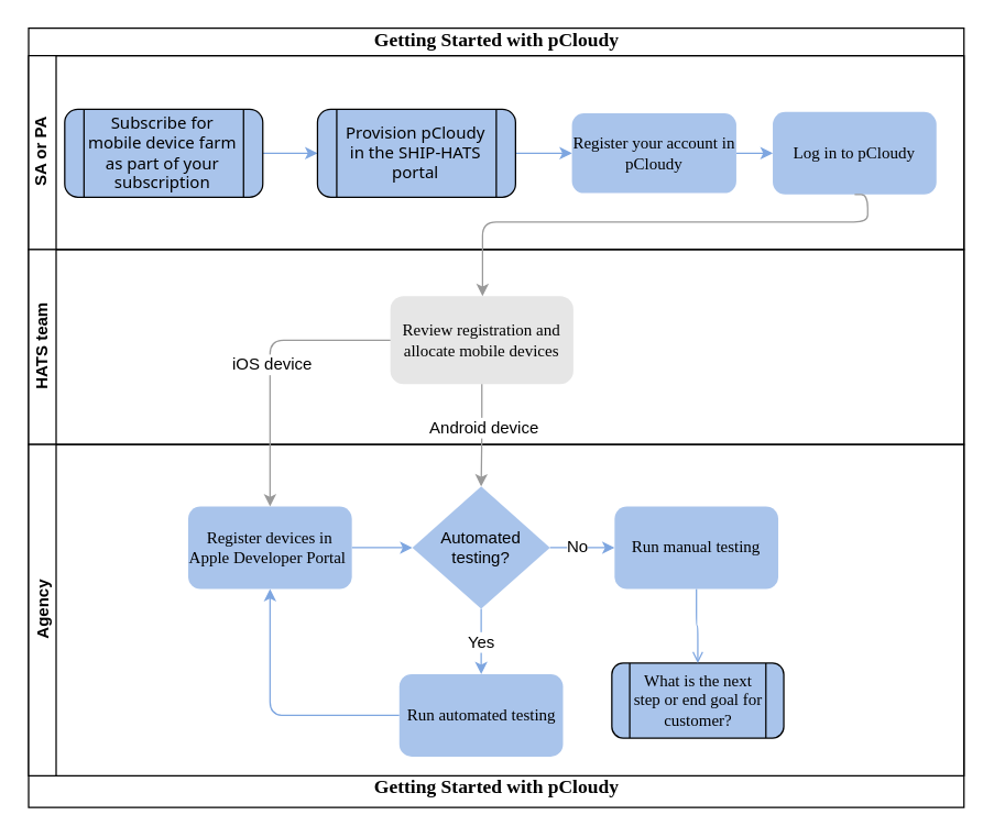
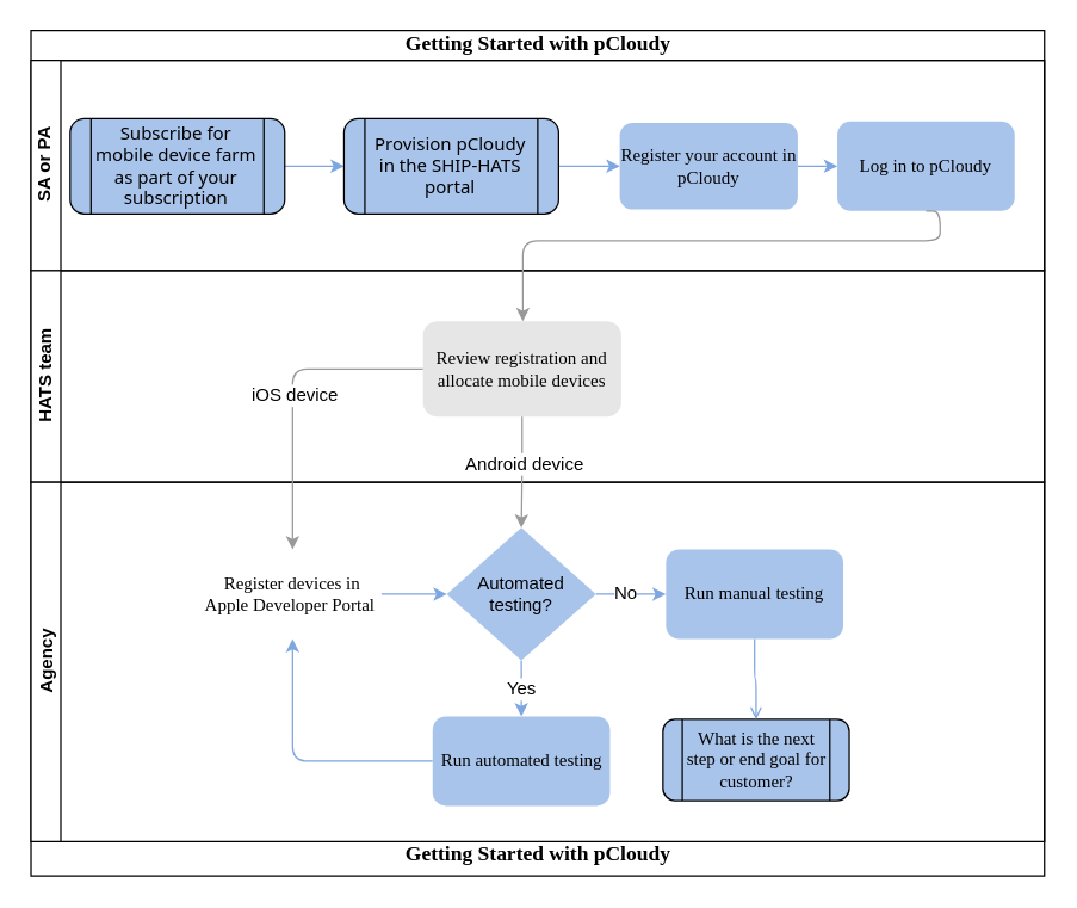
  <mxCell id="0" />
  <mxCell id="1" parent="0" />
  <mxCell id="2" value="&lt;span style=&quot;font-size: 14px;&quot;&gt;Getting Started with pCloudy&lt;/span&gt;" style="swimlane;html=1;childLayout=stackLayout;horizontal=1;startSize=20;horizontalStack=0;rounded=0;shadow=0;labelBackgroundColor=none;strokeWidth=1;fontFamily=Verdana;fontSize=8;align=center;strokeColor=#000000;" parent="1" vertex="1"><mxGeometry x="20" y="20" width="680" height="567" as="geometry"><mxRectangle x="180" y="80" width="285" height="20" as="alternateBounds" /></mxGeometry></mxCell>
  <mxCell id="3" value="SA or PA" style="swimlane;html=1;startSize=20;horizontal=0;strokeColor=#000000;" parent="2" vertex="1"><mxGeometry y="20" width="680" height="141" as="geometry"><mxRectangle y="20" width="680" height="20" as="alternateBounds" /></mxGeometry></mxCell>
  <mxCell id="4" value="" style="edgeStyle=orthogonalEdgeStyle;rounded=1;orthogonalLoop=1;jettySize=auto;html=1;fontSize=8;entryX=0;entryY=0.5;entryDx=0;entryDy=0;strokeColor=#7EA6E0;fillColor=#7EA6E0;exitX=1;exitY=0.5;exitDx=0;exitDy=0;" parent="3" source="10" target="7" edge="1"><mxGeometry relative="1" as="geometry"><mxPoint x="90" y="104" as="targetPoint" /><mxPoint x="98" y="156" as="sourcePoint" /></mxGeometry></mxCell>
  <mxCell id="5" value="&lt;font style=&quot;font-size: 12px;&quot;&gt;Log in to pCloudy&lt;/font&gt;" style="rounded=1;whiteSpace=wrap;html=1;fontFamily=Verdana;fontSize=8;fillColor=#A9C4EB;strokeColor=none;" parent="3" vertex="1"><mxGeometry x="541" y="41" width="119" height="60" as="geometry" /></mxCell>
  <mxCell id="6" value="" style="edgeStyle=orthogonalEdgeStyle;rounded=1;orthogonalLoop=1;jettySize=auto;html=1;fontSize=12;strokeColor=#7EA6E0;" edge="1" parent="3" source="7" target="5"><mxGeometry relative="1" as="geometry" /></mxCell>
  <mxCell id="7" value="&lt;font style=&quot;font-size: 12px;&quot;&gt;Register your account in pCloudy&lt;/font&gt;" style="rounded=1;whiteSpace=wrap;html=1;fontFamily=Verdana;fontSize=8;fillColor=#A9C4EB;strokeColor=none;" parent="3" vertex="1"><mxGeometry x="395" y="42" width="119.5" height="58" as="geometry" /></mxCell>
  <mxCell id="8" value="" style="edgeStyle=orthogonalEdgeStyle;rounded=1;orthogonalLoop=1;jettySize=auto;html=1;fontSize=12;strokeColor=#7EA6E0;" edge="1" parent="3" source="9" target="10"><mxGeometry relative="1" as="geometry" /></mxCell>
  <mxCell id="9" value="&lt;font style=&quot;font-size: 12px;&quot;&gt;&lt;span style=&quot;font-family: &amp;quot;Source Sans Pro&amp;quot;, &amp;quot;system-ui&amp;quot;, -apple-system, &amp;quot;Segoe UI&amp;quot;, &amp;quot;Helvetica Neue&amp;quot;, Helvetica, Arial, sans-serif; text-align: left;&quot;&gt;Subscribe for mobile device farm as part of your subscription&lt;/span&gt;&lt;/font&gt;" style="shape=process;whiteSpace=wrap;html=1;backgroundOutline=1;fontFamily=Verdana;fontSize=12;fillColor=#A9C4EB;rounded=1;" parent="3" vertex="1"><mxGeometry x="26.25" y="39" width="144" height="64" as="geometry" /></mxCell>
  <mxCell id="10" value="&lt;font style=&quot;font-size: 12px;&quot;&gt;&lt;span style=&quot;font-family: &amp;quot;Source Sans Pro&amp;quot;, &amp;quot;system-ui&amp;quot;, -apple-system, &amp;quot;Segoe UI&amp;quot;, &amp;quot;Helvetica Neue&amp;quot;, Helvetica, Arial, sans-serif; text-align: left;&quot;&gt;Provision pCloudy in the SHIP-HATS portal&lt;/span&gt;&lt;/font&gt;" style="shape=process;whiteSpace=wrap;html=1;backgroundOutline=1;fontFamily=Verdana;fontSize=12;fillColor=#A9C4EB;rounded=1;" vertex="1" parent="3"><mxGeometry x="210" y="39" width="144" height="64" as="geometry" /></mxCell>
  <mxCell id="11" value="HATS team" style="swimlane;html=1;startSize=20;horizontal=0;strokeColor=#000000;" parent="2" vertex="1"><mxGeometry y="161" width="680" height="142" as="geometry" /></mxCell>
  <mxCell id="12" value="&lt;font style=&quot;font-size: 12px;&quot;&gt;Review registration and allocate mobile devices&lt;/font&gt;" style="rounded=1;whiteSpace=wrap;html=1;fontFamily=Verdana;fontSize=8;strokeColor=none;fillColor=#E6E6E6;" parent="11" vertex="1"><mxGeometry x="263" y="34" width="133" height="64" as="geometry" /></mxCell>
  <mxCell id="13" style="edgeStyle=orthogonalEdgeStyle;rounded=1;orthogonalLoop=1;jettySize=auto;html=1;fontFamily=Verdana;fontSize=10;strokeColor=#999999;fillColor=#B3B3B3;exitX=0.5;exitY=1;exitDx=0;exitDy=0;" parent="2" source="5" target="12" edge="1"><mxGeometry relative="1" as="geometry"><Array as="points"><mxPoint x="610" y="141" /><mxPoint x="330" y="141" /></Array></mxGeometry></mxCell>
  <mxCell id="14" value="Agency" style="swimlane;html=1;startSize=20;horizontal=0;strokeColor=#000000;" vertex="1" parent="2"><mxGeometry y="303" width="680" height="241" as="geometry" /></mxCell>
  <mxCell id="15" value="What is the next step or end goal for customer?" style="shape=process;whiteSpace=wrap;html=1;backgroundOutline=1;fontFamily=Verdana;fontSize=12;fillColor=#A9C4EB;rounded=1;" vertex="1" parent="14"><mxGeometry x="424" y="159" width="125" height="54.5" as="geometry" /></mxCell>
  <mxCell id="16" value="" style="edgeStyle=orthogonalEdgeStyle;rounded=1;orthogonalLoop=1;jettySize=auto;html=1;fontSize=12;strokeColor=#7EA6E0;" edge="1" parent="14" source="17" target="23"><mxGeometry relative="1" as="geometry" /></mxCell>
- <mxCell id="17" value="&lt;span style=&quot;font-size: 12px;&quot;&gt;Register devices in Apple Developer Portal&amp;nbsp;&lt;/span&gt;" style="rounded=1;whiteSpace=wrap;html=1;fontFamily=Verdana;fontSize=8;align=center;fillColor=#A9C4EB;strokeColor=none;" vertex="1" parent="14"><mxGeometry x="116" y="45" width="119" height="60" as="geometry" /></mxCell>
+ <mxCell id="17" value="&lt;span style=&quot;font-size: 12px;&quot;&gt;Register devices in Apple Developer Portal&amp;nbsp;&lt;/span&gt;" style="rounded=1;whiteSpace=wrap;html=1;fontFamily=Verdana;fontSize=8;align=center;fillColor=#ffffff;strokeColor=none;" vertex="1" parent="14"><mxGeometry x="116" y="45" width="119" height="60" as="geometry" /></mxCell>
  <mxCell id="18" value="" style="edgeStyle=orthogonalEdgeStyle;rounded=1;orthogonalLoop=1;jettySize=auto;html=1;fontSize=12;fontColor=#000000;strokeColor=#7EA6E0;" edge="1" parent="14" source="19" target="17"><mxGeometry relative="1" as="geometry" /></mxCell>
- <mxCell id="19" value="&lt;span style=&quot;font-size: 12px;&quot;&gt;Run automated testing&lt;/span&gt;" style="rounded=1;whiteSpace=wrap;html=1;fontFamily=Verdana;fontSize=8;align=center;fillColor=#A9C4EB;strokeColor=none;" vertex="1" parent="14"><mxGeometry x="269.5" y="167" width="119" height="60" as="geometry" /></mxCell>
+ <mxCell id="19" value="&lt;span style=&quot;font-size: 12px;&quot;&gt;Run automated testing&lt;/span&gt;" style="rounded=1;whiteSpace=wrap;html=1;fontFamily=Verdana;fontSize=8;align=center;fillColor=#A9C4EB;strokeColor=none;" vertex="1" parent="14"><mxGeometry x="269.5" y="157" width="119" height="60" as="geometry" /></mxCell>
  <mxCell id="20" value="Yes" style="edgeStyle=orthogonalEdgeStyle;rounded=1;orthogonalLoop=1;jettySize=auto;html=1;fontSize=12;strokeColor=#7EA6E0;" edge="1" parent="14" source="23" target="19"><mxGeometry relative="1" as="geometry" /></mxCell>
  <mxCell id="21" value="" style="edgeStyle=orthogonalEdgeStyle;rounded=1;orthogonalLoop=1;jettySize=auto;html=1;fontSize=12;strokeColor=#7EA6E0;" edge="1" parent="14" source="23" target="25"><mxGeometry relative="1" as="geometry" /></mxCell>
  <mxCell id="22" value="No" style="edgeLabel;html=1;align=center;verticalAlign=middle;resizable=0;points=[];fontSize=12;" vertex="1" connectable="0" parent="21"><mxGeometry x="-0.18" y="1" relative="1" as="geometry"><mxPoint as="offset" /></mxGeometry></mxCell>
  <mxCell id="23" value="Automated testing?" style="rhombus;whiteSpace=wrap;html=1;labelBackgroundColor=none;fontSize=12;fillColor=#A9C4EB;strokeColor=none;" vertex="1" parent="14"><mxGeometry x="279" y="30.5" width="100" height="89" as="geometry" /></mxCell>
  <mxCell id="24" value="" style="edgeStyle=orthogonalEdgeStyle;rounded=1;orthogonalLoop=1;jettySize=auto;html=1;fontSize=12;fontColor=#000000;strokeColor=#7EA6E0;endArrow=open;" edge="1" parent="14" source="25" target="15"><mxGeometry relative="1" as="geometry" /></mxCell>
  <mxCell id="25" value="&lt;span style=&quot;font-size: 12px;&quot;&gt;Run manual testing&lt;/span&gt;" style="rounded=1;whiteSpace=wrap;html=1;fontFamily=Verdana;fontSize=8;align=center;fillColor=#A9C4EB;strokeColor=none;" vertex="1" parent="14"><mxGeometry x="426" y="45" width="119" height="60" as="geometry" /></mxCell>
  <mxCell id="26" value="&lt;span style=&quot;font-size: 14px; font-weight: 700;&quot;&gt;Getting Started with pCloudy&lt;/span&gt;" style="text;html=1;align=center;verticalAlign=middle;resizable=0;points=[];autosize=1;strokeColor=none;fillColor=none;fontSize=10;fontFamily=Verdana;" parent="2" vertex="1"><mxGeometry y="544" width="680" height="18" as="geometry" /></mxCell>
  <mxCell id="27" value="" style="edgeStyle=orthogonalEdgeStyle;rounded=1;orthogonalLoop=1;jettySize=auto;html=1;fontSize=12;strokeColor=#999999;" edge="1" parent="2" source="12" target="23"><mxGeometry relative="1" as="geometry" /></mxCell>
  <mxCell id="28" value="Android device" style="edgeLabel;html=1;align=center;verticalAlign=middle;resizable=0;points=[];fontSize=12;" vertex="1" connectable="0" parent="27"><mxGeometry x="-0.182" y="1" relative="1" as="geometry"><mxPoint as="offset" /></mxGeometry></mxCell>
  <mxCell id="29" style="edgeStyle=orthogonalEdgeStyle;rounded=1;orthogonalLoop=1;jettySize=auto;html=1;fontFamily=Verdana;fontSize=8;strokeColor=#999999;fillColor=#B3B3B3;entryX=0.5;entryY=0;entryDx=0;entryDy=0;" parent="2" source="12" target="17" edge="1"><mxGeometry relative="1" as="geometry"><mxPoint x="138" y="300" as="targetPoint" /></mxGeometry></mxCell>
  <mxCell id="30" value="iOS device" style="edgeLabel;html=1;align=center;verticalAlign=middle;resizable=0;points=[];fontSize=12;" vertex="1" connectable="0" parent="29"><mxGeometry x="0.004" y="1" relative="1" as="geometry"><mxPoint as="offset" /></mxGeometry></mxCell>
